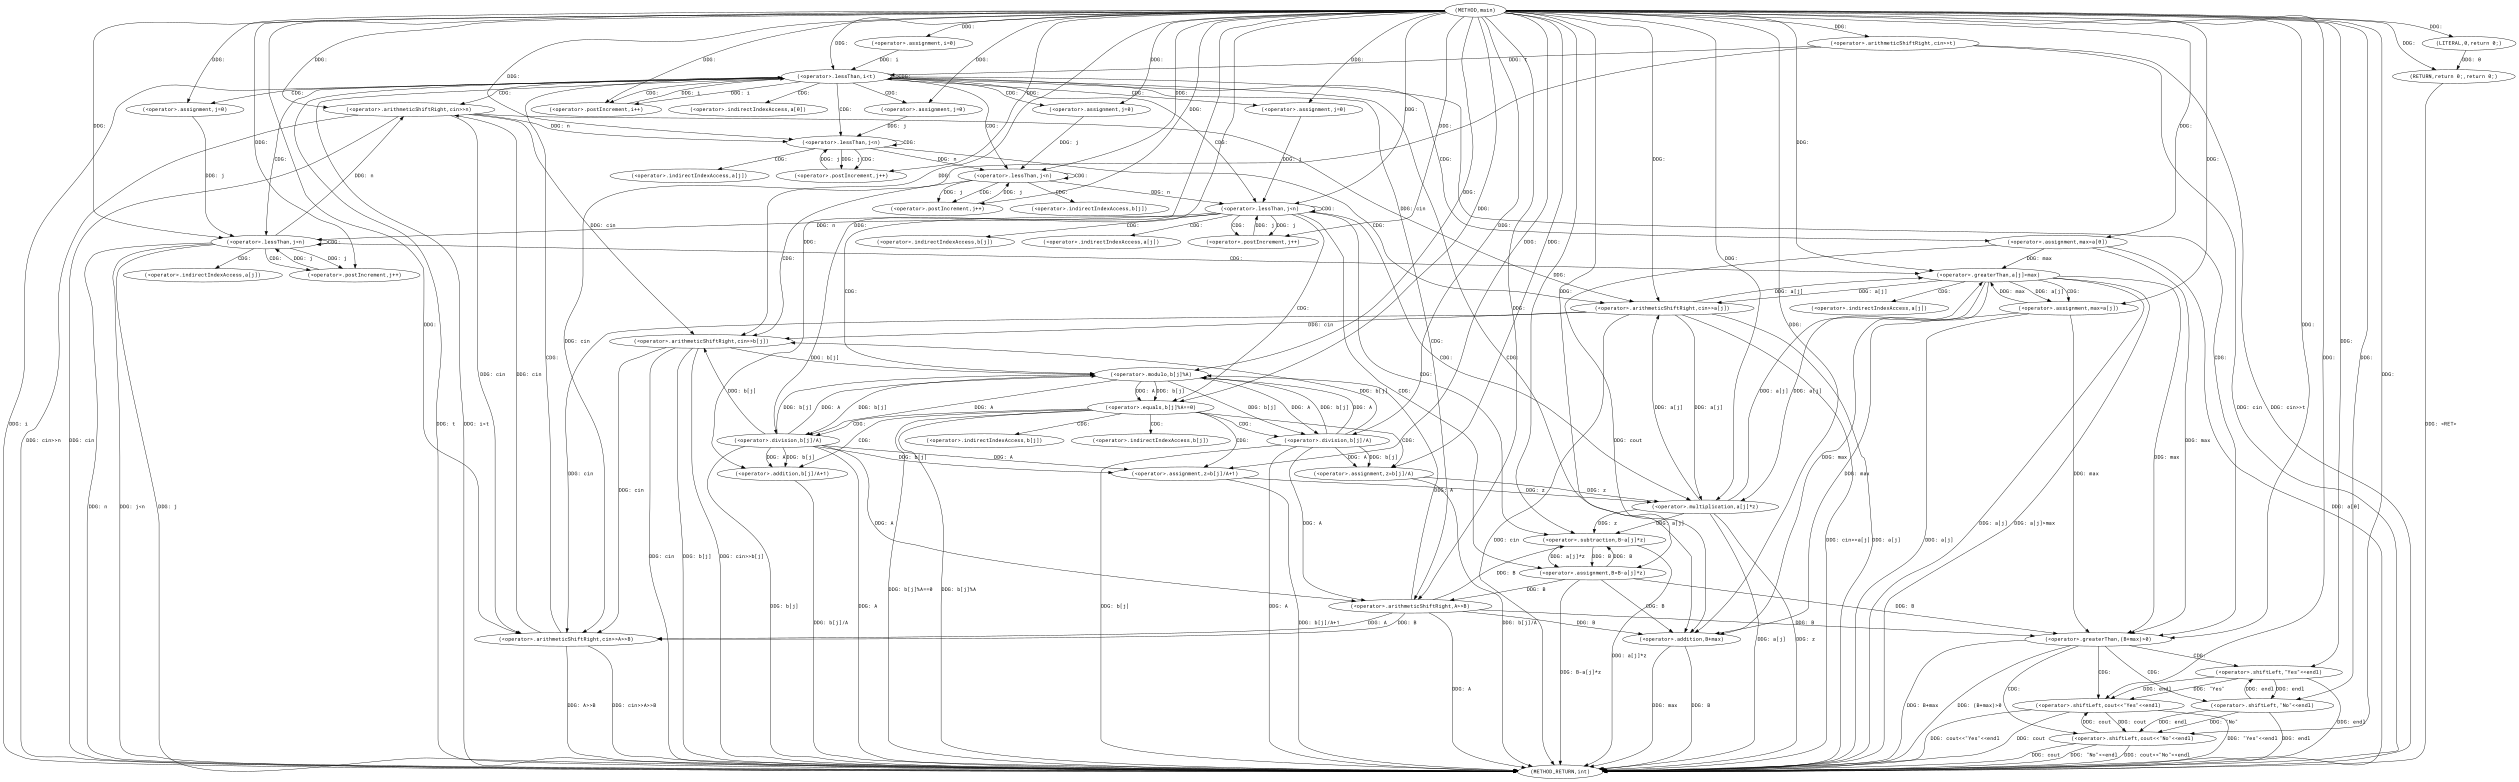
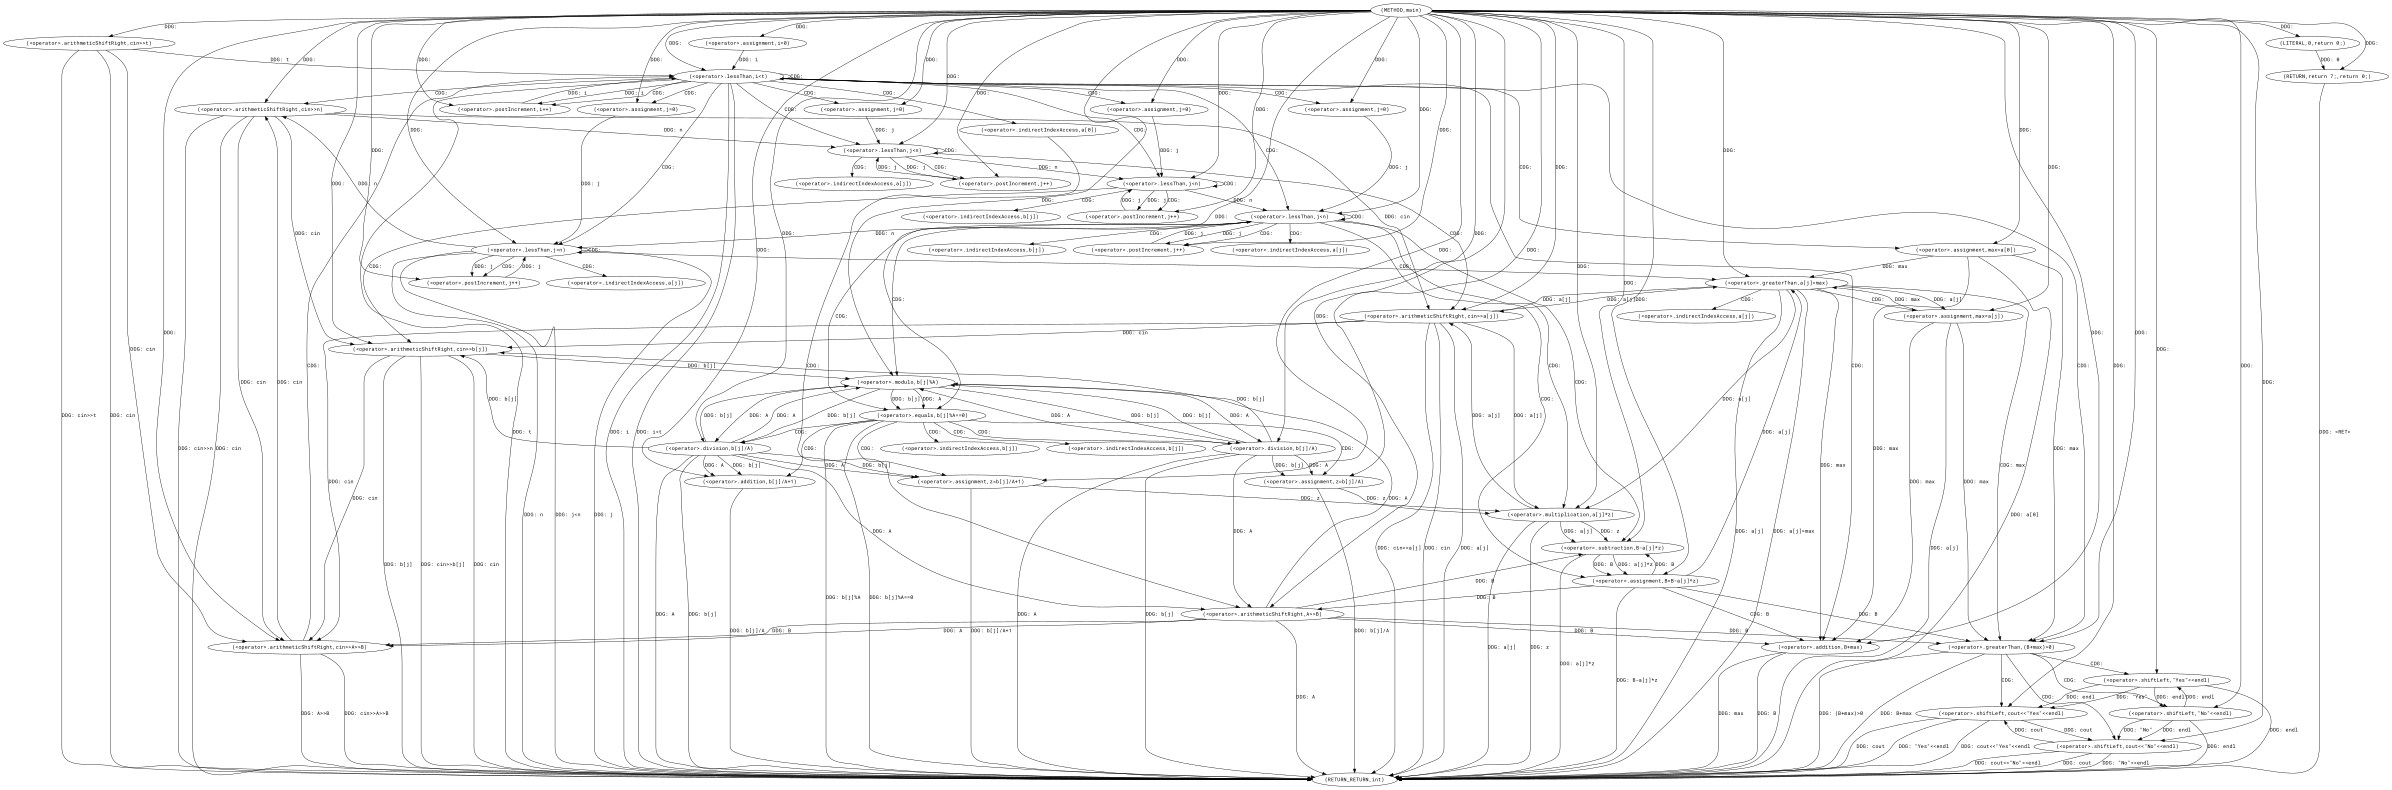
  digraph {
    fontname="Roboto Mono"
    node [fontname="Roboto Mono"]
    edge [fontname="Roboto Mono"]
    n1 [label="(METHOD,main)"]
    n2 [label="(<operator>.arithmeticShiftRight,cin>>t)"]
-   n3 [label="(RETURN,return 0;,return 0;)"]
+   n3 [label="(RETURN,return 7;,return 0;)"]
    n4 [label="(<operator>.assignment,i=0)"]
    n5 [label="(<operator>.lessThan,i<t)"]
    n6 [label="(<operator>.postIncrement,i++)"]
    n7 [label="(LITERAL,0,return 0;)"]
    n8 [label="(<operator>.arithmeticShiftRight,cin>>A>>B)"]
    n9 [label="(<operator>.arithmeticShiftRight,cin>>n)"]
    n10 [label="(<operator>.assignment,max=a[0])"]
    n11 [label="(<operator>.assignment,j=0)"]
    n12 [label="(<operator>.lessThan,j<n)"]
    n13 [label="(<operator>.postIncrement,j++)"]
    n14 [label="(<operator>.assignment,j=0)"]
    n15 [label="(<operator>.lessThan,j<n)"]
    n16 [label="(<operator>.postIncrement,j++)"]
    n17 [label="(<operator>.assignment,j=0)"]
    n18 [label="(<operator>.lessThan,j<n)"]
    n19 [label="(<operator>.postIncrement,j++)"]
    n20 [label="(<operator>.assignment,j=0)"]
    n21 [label="(<operator>.lessThan,j<n)"]
    n22 [label="(<operator>.postIncrement,j++)"]
    n23 [label="(<operator>.greaterThan,(B+max)>0)"]
    n24 [label="(<operator>.arithmeticShiftRight,A>>B)"]
    n25 [label="(<operator>.arithmeticShiftRight,cin>>a[j])"]
    n26 [label="(<operator>.arithmeticShiftRight,cin>>b[j])"]
    n27 [label="(<operator>.assignment,B=B-a[j]*z)"]
    n28 [label="(<operator>.shiftLeft,cout<<\"Yes\"<<endl)"]
    n29 [label="(<operator>.equals,b[j]%A==0)"]
    n30 [label="(<operator>.greaterThan,a[j]>max)"]
    n31 [label="(<operator>.addition,B+max)"]
    n32 [label="(<operator>.shiftLeft,cout<<\"No\"<<endl)"]
    n33 [label="(<operator>.assignment,z=b[j]/A)"]
    n34 [label="(<operator>.subtraction,B-a[j]*z)"]
    n35 [label="(<operator>.assignment,max=a[j])"]
    n36 [label="(<operator>.shiftLeft,\"Yes\"<<endl)"]
    n37 [label="(<operator>.modulo,b[j]%A)"]
    n38 [label="(<operator>.assignment,z=b[j]/A+1)"]
    n39 [label="(<operator>.multiplication,a[j]*z)"]
    n40 [label="(<operator>.shiftLeft,\"No\"<<endl)"]
    n41 [label="(<operator>.division,b[j]/A)"]
    n42 [label="(<operator>.addition,b[j]/A+1)"]
    n43 [label="(<operator>.division,b[j]/A)"]
-   n44 [label="(METHOD_RETURN,int)"]
+   n44 [label="(RETURN_RETURN,int)"]
    n45 [label="(<operator>.indirectIndexAccess,a[0])"]
    n46 [label="(<operator>.indirectIndexAccess,a[j])"]
    n47 [label="(<operator>.indirectIndexAccess,b[j])"]
    n48 [label="(<operator>.indirectIndexAccess,b[j])"]
    n49 [label="(<operator>.indirectIndexAccess,a[j])"]
    n50 [label="(<operator>.indirectIndexAccess,a[j])"]
    n51 [label="(<operator>.indirectIndexAccess,b[j])"]
    n52 [label="(<operator>.indirectIndexAccess,b[j])"]
    n53 [label="(<operator>.indirectIndexAccess,a[j])"]
    n1 -> n2 [label="DDG: "]
    n1 -> n3 [label="DDG: "]
    n1 -> n4 [label="DDG: "]
    n1 -> n5 [label="DDG: "]
    n1 -> n6 [label="DDG: "]
    n1 -> n7 [label="DDG: "]
    n1 -> n8 [label="DDG: "]
    n1 -> n9 [label="DDG: "]
    n1 -> n10 [label="DDG: "]
    n1 -> n11 [label="DDG: "]
    n1 -> n12 [label="DDG: "]
    n1 -> n13 [label="DDG: "]
    n1 -> n14 [label="DDG: "]
    n1 -> n15 [label="DDG: "]
    n1 -> n16 [label="DDG: "]
    n1 -> n17 [label="DDG: "]
    n1 -> n18 [label="DDG: "]
    n1 -> n19 [label="DDG: "]
    n1 -> n20 [label="DDG: "]
    n1 -> n21 [label="DDG: "]
    n1 -> n22 [label="DDG: "]
    n1 -> n23 [label="DDG: "]
    n1 -> n24 [label="DDG: "]
    n1 -> n25 [label="DDG: "]
    n1 -> n26 [label="DDG: "]
    n1 -> n27 [label="DDG: "]
    n1 -> n28 [label="DDG: "]
    n1 -> n29 [label="DDG: "]
    n1 -> n30 [label="DDG: "]
    n1 -> n31 [label="DDG: "]
    n1 -> n32 [label="DDG: "]
    n1 -> n33 [label="DDG: "]
    n1 -> n34 [label="DDG: "]
    n1 -> n35 [label="DDG: "]
    n1 -> n36 [label="DDG: "]
    n1 -> n37 [label="DDG: "]
    n1 -> n38 [label="DDG: "]
    n1 -> n39 [label="DDG: "]
    n1 -> n40 [label="DDG: "]
    n1 -> n41 [label="DDG: "]
    n1 -> n42 [label="DDG: "]
    n1 -> n43 [label="DDG: "]
    n2 -> n5 [label="DDG: t"]
    n2 -> n8 [label="DDG: cin"]
    n2 -> n44 [label="DDG: cin"]
    n2 -> n44 [label="DDG: cin>>t"]
    n3 -> n44 [label="DDG: <RET>"]
    n4 -> n5 [label="DDG: i"]
    n5 -> n5 [label="CDG: "]
    n5 -> n6 [label="DDG: i"]
    n5 -> n6 [label="CDG: "]
    n5 -> n9 [label="CDG: "]
    n5 -> n10 [label="CDG: "]
    n5 -> n11 [label="CDG: "]
    n5 -> n12 [label="CDG: "]
    n5 -> n14 [label="CDG: "]
    n5 -> n15 [label="CDG: "]
    n5 -> n17 [label="CDG: "]
    n5 -> n18 [label="CDG: "]
    n5 -> n20 [label="CDG: "]
    n5 -> n21 [label="CDG: "]
    n5 -> n23 [label="CDG: "]
-   n5 -> n24 [label="CDG: "]
+   n45 -> n24 [label="CDG: "]
    n5 -> n31 [label="CDG: "]
    n5 -> n44 [label="DDG: i"]
    n5 -> n44 [label="DDG: t"]
    n5 -> n44 [label="DDG: i<t"]
    n5 -> n45 [label="CDG: "]
    n6 -> n5 [label="DDG: i"]
    n7 -> n3 [label="DDG: 0"]
    n8 -> n5 [label="CDG: "]
    n8 -> n9 [label="DDG: cin"]
    n8 -> n44 [label="DDG: A>>B"]
    n8 -> n44 [label="DDG: cin>>A>>B"]
    n9 -> n8 [label="DDG: cin"]
    n9 -> n12 [label="DDG: n"]
    n9 -> n25 [label="DDG: cin"]
    n9 -> n26 [label="DDG: cin"]
    n9 -> n44 [label="DDG: cin"]
    n9 -> n44 [label="DDG: cin>>n"]
    n10 -> n23 [label="DDG: max"]
    n10 -> n30 [label="DDG: max"]
-   n10 -> n31 [label="DDG: cout"]
+   n10 -> n31 [label="DDG: max"]
    n10 -> n44 [label="DDG: a[0]"]
    n11 -> n12 [label="DDG: j"]
    n12 -> n12 [label="CDG: "]
    n12 -> n13 [label="DDG: j"]
    n12 -> n13 [label="CDG: "]
    n12 -> n15 [label="DDG: n"]
    n12 -> n25 [label="CDG: "]
    n12 -> n46 [label="CDG: "]
    n13 -> n12 [label="DDG: j"]
    n14 -> n15 [label="DDG: j"]
    n15 -> n15 [label="CDG: "]
    n15 -> n16 [label="DDG: j"]
    n15 -> n16 [label="CDG: "]
    n15 -> n18 [label="DDG: n"]
    n15 -> n26 [label="CDG: "]
    n15 -> n47 [label="CDG: "]
    n16 -> n15 [label="DDG: j"]
    n17 -> n18 [label="DDG: j"]
    n18 -> n18 [label="CDG: "]
    n18 -> n19 [label="DDG: j"]
    n18 -> n19 [label="CDG: "]
    n18 -> n21 [label="DDG: n"]
    n18 -> n27 [label="CDG: "]
    n18 -> n29 [label="CDG: "]
    n18 -> n34 [label="CDG: "]
    n18 -> n37 [label="CDG: "]
    n18 -> n39 [label="CDG: "]
    n18 -> n48 [label="CDG: "]
    n18 -> n49 [label="CDG: "]
    n19 -> n18 [label="DDG: j"]
    n20 -> n21 [label="DDG: j"]
    n21 -> n9 [label="DDG: n"]
    n21 -> n21 [label="CDG: "]
    n21 -> n22 [label="DDG: j"]
    n21 -> n22 [label="CDG: "]
    n21 -> n30 [label="CDG: "]
    n21 -> n44 [label="DDG: j"]
    n21 -> n44 [label="DDG: n"]
    n21 -> n44 [label="DDG: j<n"]
    n21 -> n50 [label="CDG: "]
    n22 -> n21 [label="DDG: j"]
    n23 -> n28 [label="CDG: "]
    n23 -> n32 [label="CDG: "]
    n23 -> n36 [label="CDG: "]
    n23 -> n40 [label="CDG: "]
    n23 -> n44 [label="DDG: B+max"]
    n23 -> n44 [label="DDG: (B+max)>0"]
    n24 -> n8 [label="DDG: A"]
    n24 -> n8 [label="DDG: B"]
    n24 -> n23 [label="DDG: B"]
    n24 -> n31 [label="DDG: B"]
    n24 -> n34 [label="DDG: B"]
    n24 -> n37 [label="DDG: A"]
    n24 -> n44 [label="DDG: A"]
    n25 -> n8 [label="DDG: cin"]
    n25 -> n26 [label="DDG: cin"]
    n25 -> n30 [label="DDG: a[j]"]
    n25 -> n39 [label="DDG: a[j]"]
    n25 -> n44 [label="DDG: cin"]
    n25 -> n44 [label="DDG: a[j]"]
    n25 -> n44 [label="DDG: cin>>a[j]"]
    n26 -> n8 [label="DDG: cin"]
    n26 -> n37 [label="DDG: b[j]"]
    n26 -> n44 [label="DDG: cin"]
    n26 -> n44 [label="DDG: b[j]"]
    n26 -> n44 [label="DDG: cin>>b[j]"]
    n27 -> n23 [label="DDG: B"]
    n27 -> n24 [label="DDG: B"]
    n27 -> n31 [label="CDG: B"]
    n27 -> n34 [label="DDG: B"]
    n27 -> n44 [label="DDG: B-a[j]*z"]
    n28 -> n32 [label="DDG: cout"]
    n28 -> n44 [label="DDG: cout"]
    n28 -> n44 [label="DDG: \"Yes\"<<endl"]
    n28 -> n44 [label="DDG: cout<<\"Yes\"<<endl"]
    n29 -> n33 [label="CDG: "]
    n29 -> n38 [label="CDG: "]
    n29 -> n41 [label="CDG: "]
    n29 -> n42 [label="CDG: "]
    n29 -> n43 [label="CDG: "]
    n29 -> n44 [label="DDG: b[j]%A"]
    n29 -> n44 [label="DDG: b[j]%A==0"]
    n29 -> n51 [label="CDG: "]
    n29 -> n52 [label="CDG: "]
-   n30 -> n23 [label="DDG: max"]
+   n30 -> n23 [label="CDG: max"]
    n30 -> n25 [label="DDG: a[j]"]
    n30 -> n31 [label="DDG: max"]
    n30 -> n35 [label="DDG: a[j]"]
    n30 -> n35 [label="CDG: "]
    n30 -> n39 [label="DDG: a[j]"]
    n30 -> n44 [label="DDG: a[j]"]
    n30 -> n44 [label="DDG: a[j]>max"]
    n30 -> n53 [label="CDG: "]
    n31 -> n44 [label="DDG: B"]
    n31 -> n44 [label="DDG: max"]
    n32 -> n28 [label="DDG: cout"]
    n32 -> n44 [label="DDG: cout"]
    n32 -> n44 [label="DDG: \"No\"<<endl"]
    n32 -> n44 [label="DDG: cout<<\"No\"<<endl"]
    n33 -> n39 [label="DDG: z"]
    n33 -> n44 [label="DDG: b[j]/A"]
    n34 -> n27 [label="DDG: a[j]*z"]
    n34 -> n27 [label="DDG: B"]
    n34 -> n44 [label="DDG: a[j]*z"]
    n35 -> n23 [label="DDG: max"]
    n35 -> n30 [label="DDG: max"]
    n35 -> n31 [label="DDG: max"]
    n35 -> n44 [label="DDG: a[j]"]
    n36 -> n28 [label="DDG: \"Yes\""]
    n36 -> n28 [label="DDG: endl"]
    n36 -> n40 [label="DDG: endl"]
    n36 -> n44 [label="DDG: endl"]
    n37 -> n29 [label="DDG: b[j]"]
    n37 -> n29 [label="DDG: A"]
    n37 -> n41 [label="DDG: b[j]"]
    n37 -> n41 [label="DDG: A"]
    n37 -> n43 [label="DDG: b[j]"]
    n37 -> n43 [label="DDG: A"]
    n38 -> n39 [label="DDG: z"]
    n38 -> n44 [label="DDG: b[j]/A+1"]
    n39 -> n25 [label="DDG: a[j]"]
-   n39 -> n30 [label="DDG: a[j]"]
+   n27 -> n30 [label="DDG: a[j]"]
    n39 -> n34 [label="DDG: z"]
    n39 -> n34 [label="DDG: a[j]"]
    n39 -> n44 [label="DDG: a[j]"]
    n39 -> n44 [label="DDG: z"]
    n40 -> n32 [label="DDG: endl"]
    n40 -> n32 [label="DDG: \"No\""]
    n40 -> n36 [label="DDG: endl"]
    n40 -> n44 [label="DDG: endl"]
    n41 -> n24 [label="DDG: A"]
    n41 -> n26 [label="DDG: b[j]"]
    n41 -> n33 [label="DDG: A"]
    n41 -> n33 [label="DDG: b[j]"]
    n41 -> n37 [label="DDG: b[j]"]
    n41 -> n37 [label="DDG: A"]
    n41 -> n44 [label="DDG: b[j]"]
    n41 -> n44 [label="DDG: A"]
    n42 -> n44 [label="DDG: b[j]/A"]
    n43 -> n24 [label="DDG: A"]
    n43 -> n26 [label="DDG: b[j]"]
    n43 -> n37 [label="DDG: b[j]"]
    n43 -> n37 [label="DDG: A"]
    n43 -> n38 [label="DDG: A"]
    n43 -> n38 [label="DDG: b[j]"]
    n43 -> n42 [label="DDG: A"]
    n43 -> n42 [label="DDG: b[j]"]
    n43 -> n44 [label="DDG: b[j]"]
    n43 -> n44 [label="DDG: A"]
  }
